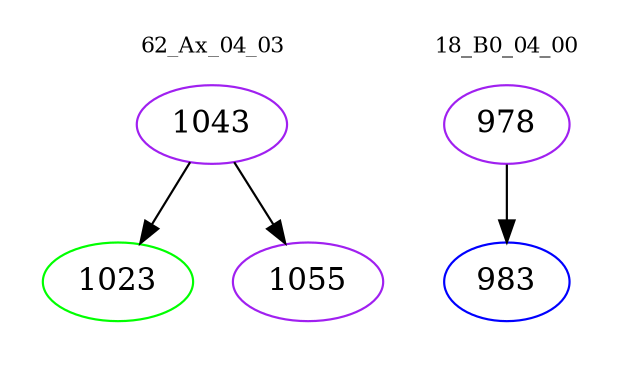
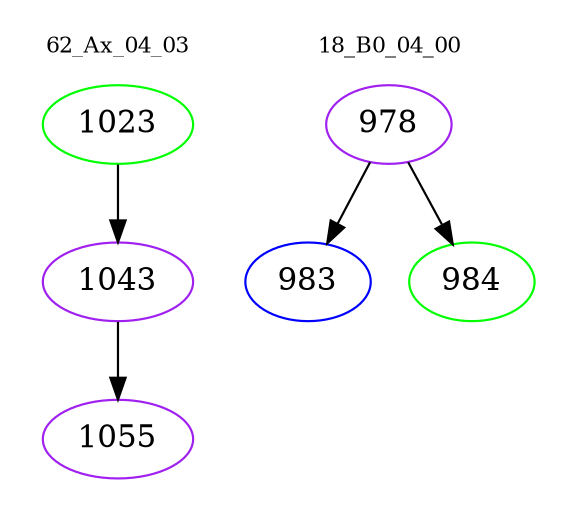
  digraph {
    node [color=purple]
    edge [color=black]
    n1 [label=1043]
    n2 [color=green label=1023]
    n3 [label=1055]
    n4 [label=978]
    n5 [color=blue label=983]
+   n6 [color=green label=984]
    subgraph cluster_1 {
      color=white
      fontsize=10
      label="62_Ax_04_03"
      n1
      n2
      n3
    }
    subgraph cluster_2 {
      color=white
      fontsize=10
      label="18_B0_04_00"
      n4
      n5
+     n6
    }
-   n1 -> n2
+   n2 -> n1
    n1 -> n3
    n4 -> n5
+   n4 -> n6
  }
